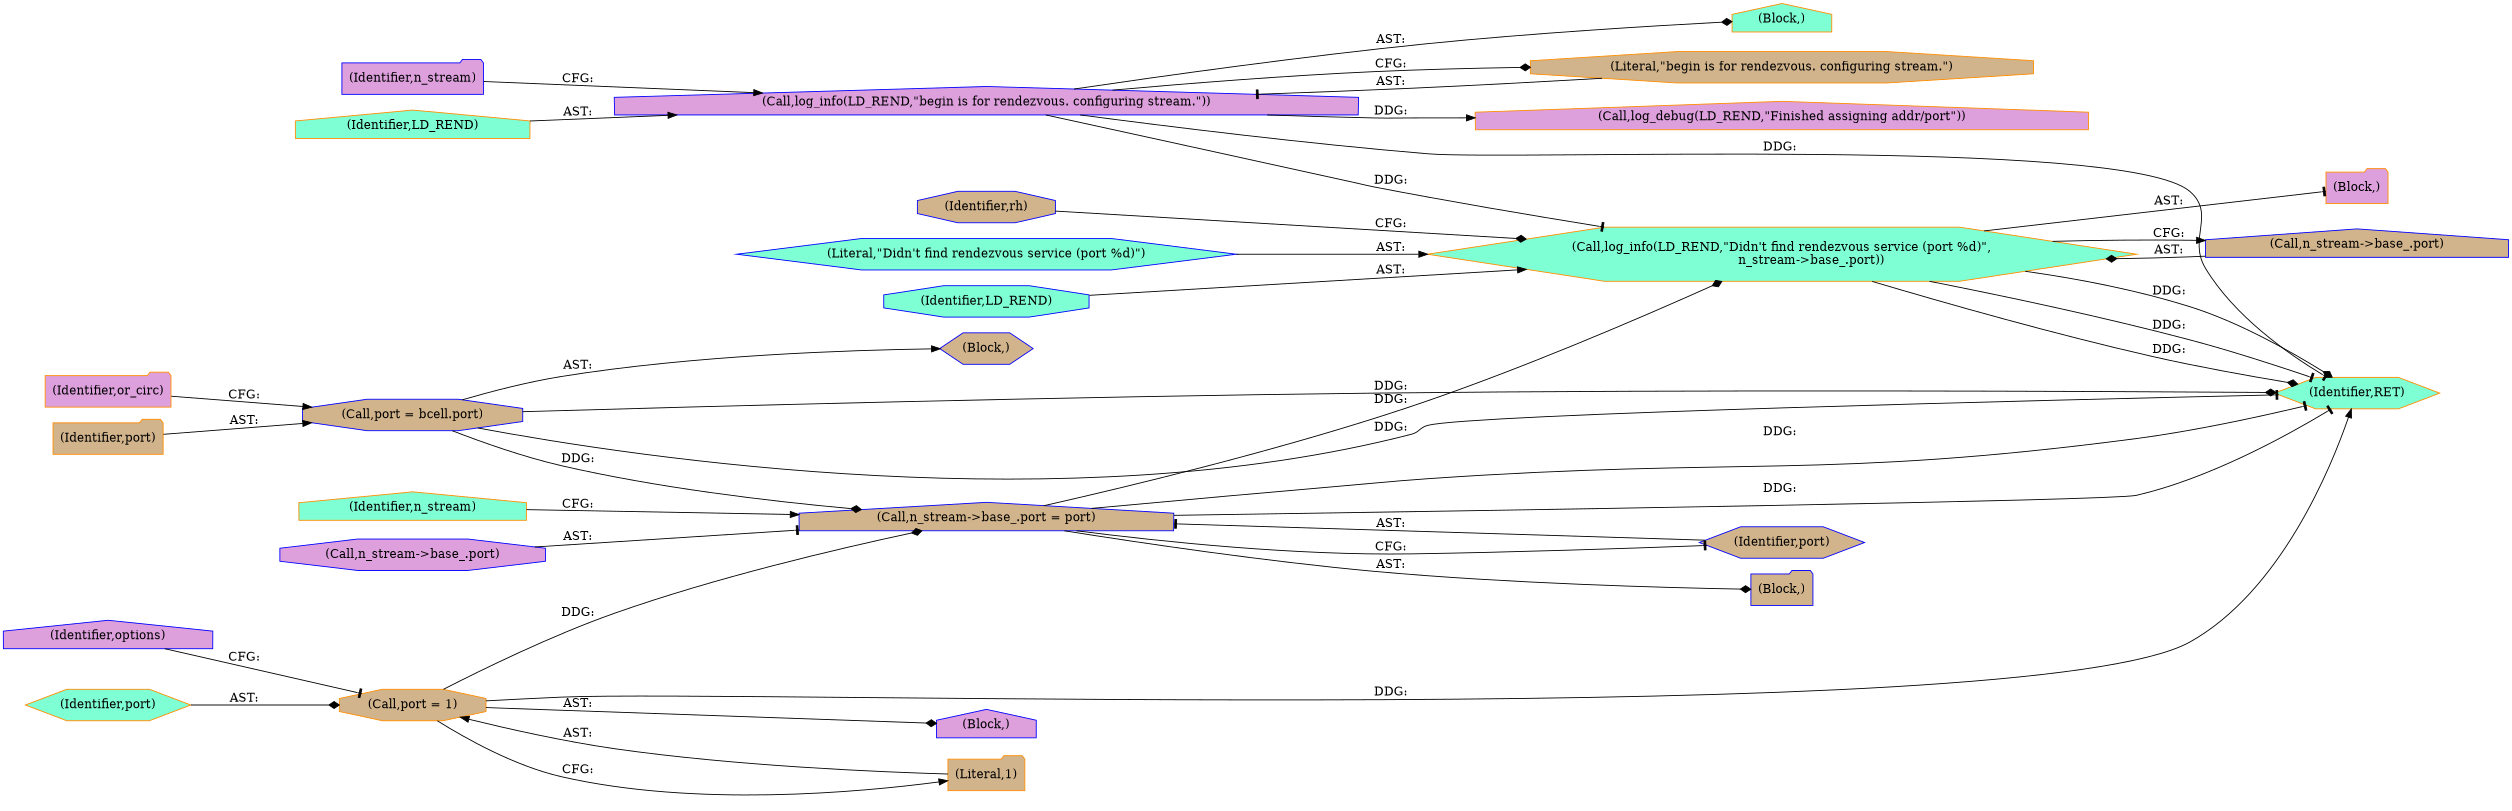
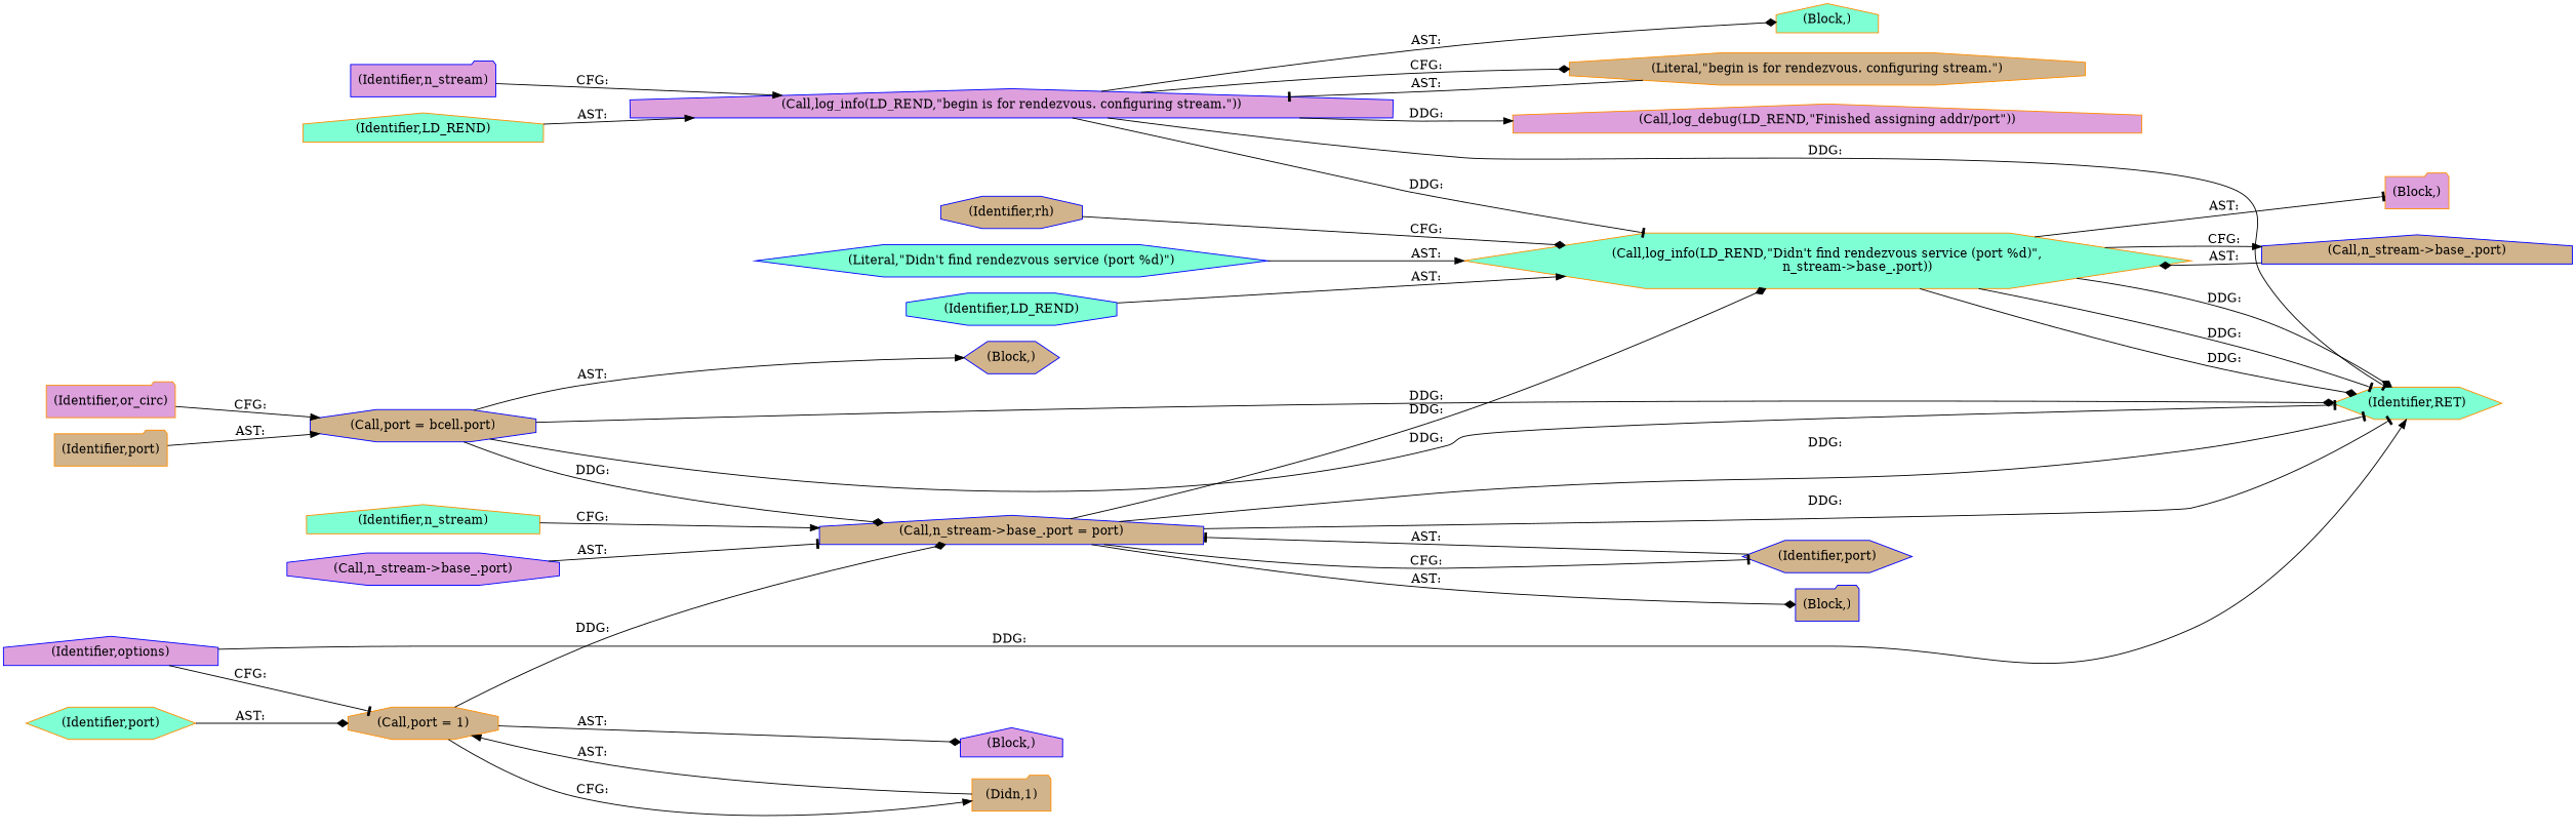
  digraph {
    rankdir=LR
    node [color=blue fillcolor=tan shape=house style=filled]
    edge [arrowhead=normal]
    n1 [color=darkorange fillcolor=aquamarine label="(Call,log_info(LD_REND,\"Didn't find rendezvous service (port %d)\",\n               n_stream->base_.port))" shape=hexagon]
    n2 [label="(Call,n_stream->base_.port)"]
    n3 [color=darkorange fillcolor=aquamarine label="(Identifier,RET)" shape=hexagon]
    n4 [color=darkorange fillcolor=plum label="(Block,)" shape=folder]
    n5 [fillcolor=plum label="(Call,log_info(LD_REND,\"begin is for rendezvous. configuring stream.\"))"]
    n6 [color=darkorange label="(Literal,\"begin is for rendezvous. configuring stream.\")" shape=octagon]
    n7 [color=darkorange fillcolor=plum label="(Call,log_debug(LD_REND,\"Finished assigning addr/port\"))"]
    n8 [color=darkorange fillcolor=aquamarine label="(Block,)"]
    n9 [label="(Call,n_stream->base_.port = port)"]
    n10 [label="(Identifier,port)" shape=hexagon]
    n11 [label="(Block,)" shape=folder]
    n12 [label="(Call,port = bcell.port)" shape=octagon]
    n13 [label="(Block,)" shape=hexagon]
    n14 [color=darkorange label="(Call,port = 1)" shape=octagon]
-   n15 [color=darkorange label="(Literal,1)" shape=folder]
+   n15 [color=darkorange label="(Didn,1)" shape=folder]
    n16 [fillcolor=plum label="(Block,)"]
    n17 [label="(Identifier,rh)" shape=octagon]
    n18 [color=darkorange fillcolor=aquamarine label="(Identifier,LD_REND)"]
    n19 [fillcolor=aquamarine label="(Literal,\"Didn't find rendezvous service (port %d)\")" shape=hexagon]
    n20 [color=darkorange label="(Identifier,port)" shape=folder]
    n21 [color=darkorange fillcolor=aquamarine label="(Identifier,port)" shape=hexagon]
    n22 [fillcolor=plum label="(Identifier,options)"]
    n23 [color=darkorange fillcolor=aquamarine label="(Identifier,n_stream)"]
    n24 [fillcolor=aquamarine label="(Identifier,LD_REND)" shape=octagon]
    n25 [fillcolor=plum label="(Identifier,n_stream)" shape=folder]
    n26 [color=darkorange fillcolor=plum label="(Identifier,or_circ)" shape=folder]
    n27 [fillcolor=plum label="(Call,n_stream->base_.port)" shape=octagon]
    n1 -> n2 [label="CFG: "]
    n1 -> n3 [arrowhead=diamond label="DDG: "]
    n1 -> n3 [arrowhead=tee label="DDG: "]
    n1 -> n3 [arrowhead=diamond label="DDG: "]
    n1 -> n4 [arrowhead=tee label="AST: "]
    n2 -> n1 [arrowhead=diamond label="AST: "]
    n5 -> n1 [arrowhead=tee label="DDG: "]
    n5 -> n3 [arrowhead=tee label="DDG: "]
    n5 -> n6 [arrowhead=diamond label="CFG: "]
    n5 -> n7 [label="DDG: "]
    n5 -> n8 [arrowhead=diamond label="AST: "]
    n6 -> n5 [arrowhead=tee label="AST: "]
    n9 -> n1 [arrowhead=diamond label="DDG: "]
    n9 -> n3 [arrowhead=tee label="DDG: "]
    n9 -> n3 [arrowhead=tee label="DDG: "]
    n9 -> n10 [arrowhead=tee label="CFG: "]
    n9 -> n11 [arrowhead=diamond label="AST: "]
    n10 -> n9 [arrowhead=tee label="AST: "]
    n12 -> n3 [arrowhead=diamond label="DDG: "]
    n12 -> n3 [arrowhead=tee label="DDG: "]
    n12 -> n9 [arrowhead=diamond label="DDG: "]
    n12 -> n13 [label="AST: "]
-   n14 -> n3 [label="DDG: "]
+   n22 -> n3 [label="DDG: "]
    n14 -> n9 [arrowhead=diamond label="DDG: "]
    n14 -> n15 [label="CFG: "]
    n14 -> n16 [arrowhead=diamond label="AST: "]
    n15 -> n14 [label="AST: "]
    n17 -> n1 [arrowhead=diamond label="CFG: "]
    n18 -> n5 [label="AST: "]
    n19 -> n1 [label="AST: "]
    n20 -> n12 [label="AST: "]
    n21 -> n14 [arrowhead=diamond label="AST: "]
    n22 -> n14 [arrowhead=tee label="CFG: "]
    n23 -> n9 [label="CFG: "]
    n24 -> n1 [label="AST: "]
    n25 -> n5 [label="CFG: "]
    n26 -> n12 [label="CFG: "]
    n27 -> n9 [arrowhead=tee label="AST: "]
  }
